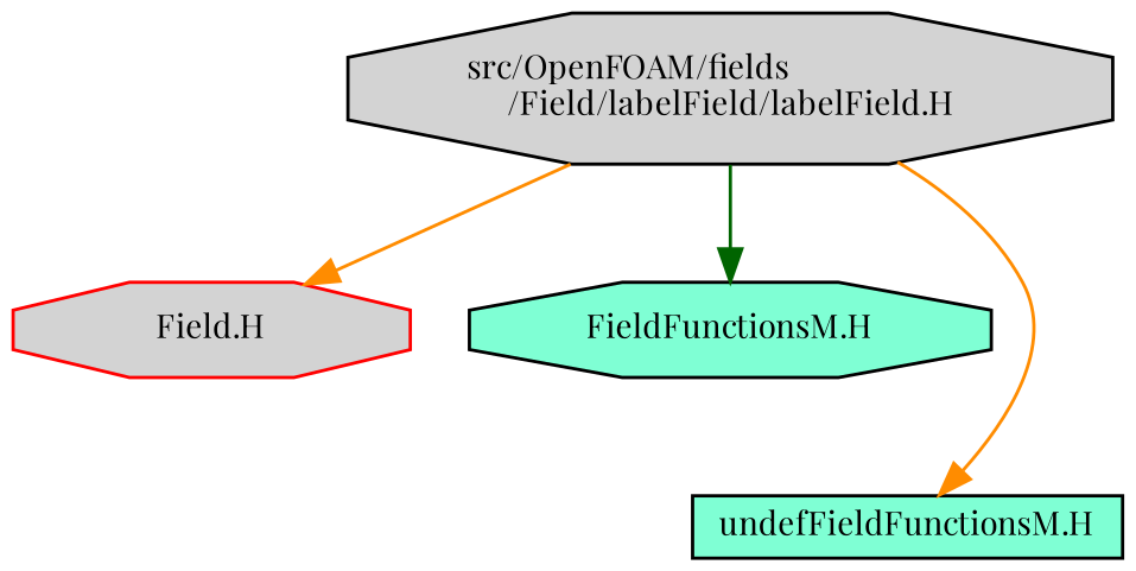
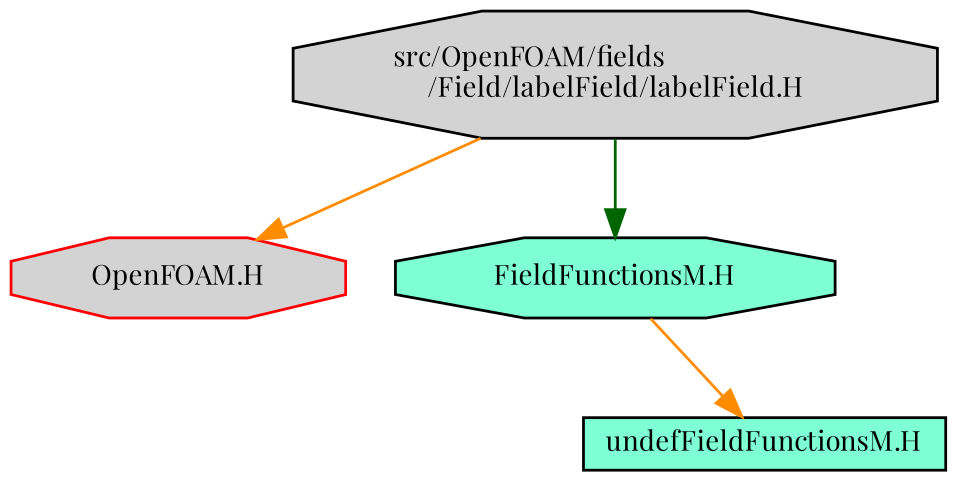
  digraph {
    fontname="Playfair Display"
    node [color=black fillcolor=lightgrey fontname="Playfair Display" fontsize=10 shape=octagon style=filled]
    edge [color=darkorange fontname="Playfair Display" fontsize=10 labelfontname=Helvetica labelfontsize=10 style=solid]
    n1 [fontcolor=black height=0.2 label="src/OpenFOAM/fields\l/Field/labelField/labelField.H" width=0.4]
-   n2 [color=red height=0.2 label="Field.H" width=0.4]
+   n2 [color=red height=0.2 label="OpenFOAM.H" width=0.4]
    n3 [fillcolor=aquamarine height=0.2 label="FieldFunctionsM.H" width=0.4]
    n4 [fillcolor=aquamarine height=0.2 label="undefFieldFunctionsM.H" shape=box width=0.4]
    n1 -> n2
    n1 -> n3 [color=darkgreen]
-   n1 -> n4
+   n3 -> n4
  }
